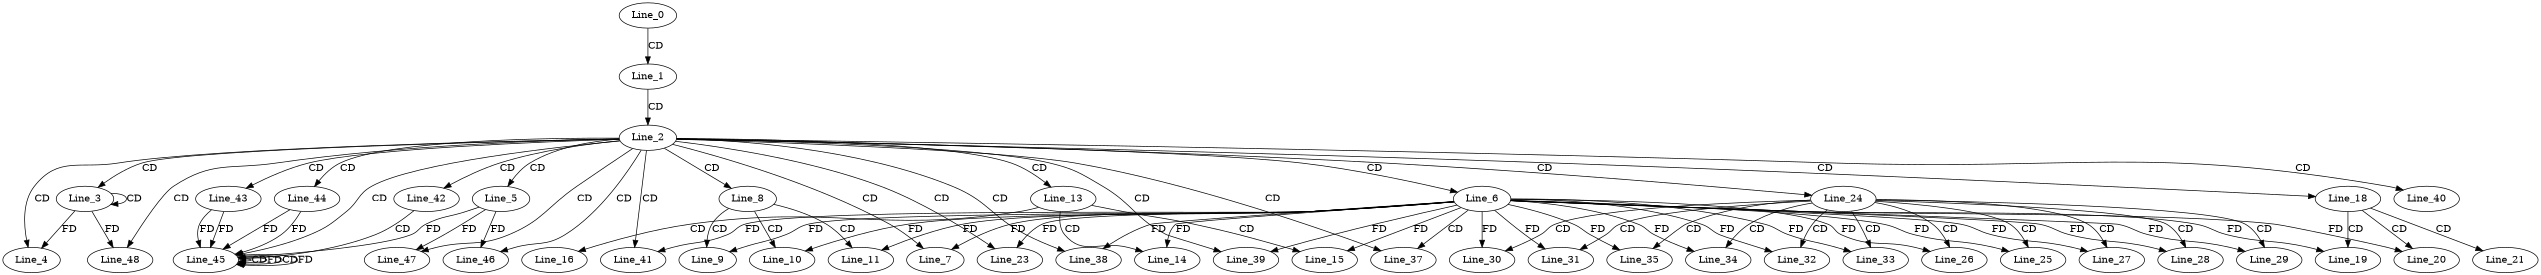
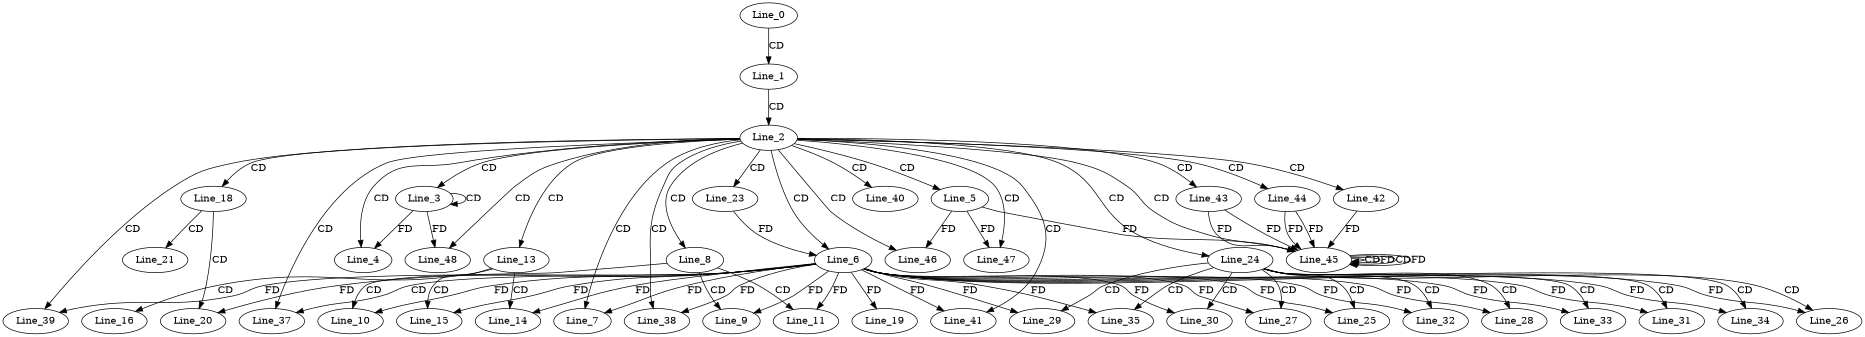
  digraph {
    Line_0
    Line_1
    Line_2
    Line_3
    Line_4
    Line_5
    Line_6
    Line_7
    Line_8
    Line_13
    Line_18
    Line_23
    Line_24
    Line_37
    Line_38
    Line_39
    Line_40
    Line_41
    Line_42
    Line_43
    Line_44
    Line_45
    Line_46
    Line_47
    Line_48
    Line_9
    Line_10
    Line_11
    Line_14
    Line_15
    Line_19
    Line_20
    Line_25
    Line_26
    Line_27
    Line_28
    Line_29
    Line_30
    Line_31
    Line_32
    Line_33
    Line_34
    Line_35
    Line_16
    Line_21
    Line_0 -> Line_1 [label=CD]
    Line_1 -> Line_2 [label=CD]
    Line_2 -> Line_3 [label=CD]
    Line_2 -> Line_4 [label=CD]
    Line_2 -> Line_5 [label=CD]
    Line_2 -> Line_6 [label=CD]
    Line_2 -> Line_7 [label=CD]
    Line_2 -> Line_8 [label=CD]
    Line_2 -> Line_13 [label=CD]
    Line_2 -> Line_18 [label=CD]
    Line_2 -> Line_23 [label=CD]
    Line_2 -> Line_24 [label=CD]
    Line_2 -> Line_37 [label=CD]
    Line_2 -> Line_38 [label=CD]
    Line_2 -> Line_39 [label=CD]
    Line_2 -> Line_40 [label=CD]
    Line_2 -> Line_41 [label=CD]
    Line_2 -> Line_42 [label=CD]
    Line_2 -> Line_43 [label=CD]
    Line_2 -> Line_44 [label=CD]
    Line_2 -> Line_45 [label=CD]
    Line_2 -> Line_46 [label=CD]
    Line_2 -> Line_47 [label=CD]
    Line_2 -> Line_48 [label=CD]
    Line_3 -> Line_3 [label=CD]
    Line_3 -> Line_4 [label=FD]
    Line_3 -> Line_48 [label=FD]
    Line_5 -> Line_45 [label=FD]
    Line_5 -> Line_46 [label=FD]
    Line_5 -> Line_47 [label=FD]
    Line_6 -> Line_7 [label=FD]
-   Line_6 -> Line_23 [label=FD]
+   Line_23 -> Line_6 [label=FD]
    Line_6 -> Line_37 [label=CD]
    Line_6 -> Line_38 [label=FD]
    Line_6 -> Line_39 [label=FD]
    Line_6 -> Line_41 [label=FD]
    Line_6 -> Line_9 [label=FD]
    Line_6 -> Line_10 [label=FD]
    Line_6 -> Line_11 [label=FD]
    Line_6 -> Line_14 [label=FD]
    Line_6 -> Line_15 [label=FD]
    Line_6 -> Line_19 [label=FD]
    Line_6 -> Line_20 [label=FD]
    Line_6 -> Line_25 [label=FD]
    Line_6 -> Line_26 [label=FD]
    Line_6 -> Line_27 [label=FD]
    Line_6 -> Line_28 [label=FD]
    Line_6 -> Line_29 [label=FD]
    Line_6 -> Line_30 [label=FD]
    Line_6 -> Line_31 [label=FD]
    Line_6 -> Line_32 [label=FD]
    Line_6 -> Line_33 [label=FD]
    Line_6 -> Line_34 [label=FD]
    Line_6 -> Line_35 [label=FD]
    Line_8 -> Line_9 [label=CD]
    Line_8 -> Line_10 [label=CD]
    Line_8 -> Line_11 [label=CD]
    Line_13 -> Line_14 [label=CD]
    Line_13 -> Line_15 [label=CD]
    Line_13 -> Line_16 [label=CD]
-   Line_18 -> Line_19 [label=CD]
    Line_18 -> Line_20 [label=CD]
    Line_18 -> Line_21 [label=CD]
    Line_24 -> Line_25 [label=CD]
    Line_24 -> Line_26 [label=CD]
    Line_24 -> Line_27 [label=CD]
    Line_24 -> Line_28 [label=CD]
    Line_24 -> Line_29 [label=CD]
    Line_24 -> Line_30 [label=CD]
    Line_24 -> Line_31 [label=CD]
    Line_24 -> Line_32 [label=CD]
    Line_24 -> Line_33 [label=CD]
    Line_24 -> Line_34 [label=CD]
    Line_24 -> Line_35 [label=CD]
-   Line_42 -> Line_45 [label=CD]
+   Line_42 -> Line_45 [label=FD]
    Line_43 -> Line_45 [label=FD]
    Line_43 -> Line_45 [label=FD]
    Line_44 -> Line_45 [label=FD]
    Line_44 -> Line_45 [label=FD]
    Line_45 -> Line_45 [label=CD]
    Line_45 -> Line_45 [label=FD]
    Line_45 -> Line_45 [label=CD]
    Line_45 -> Line_45 [label=FD]
  }
